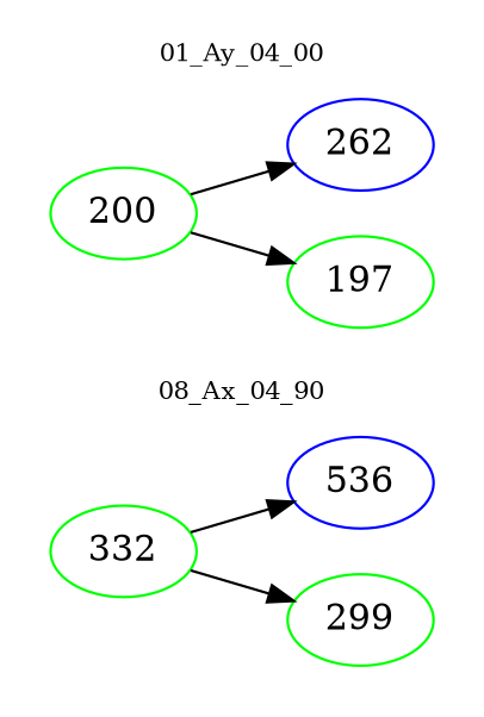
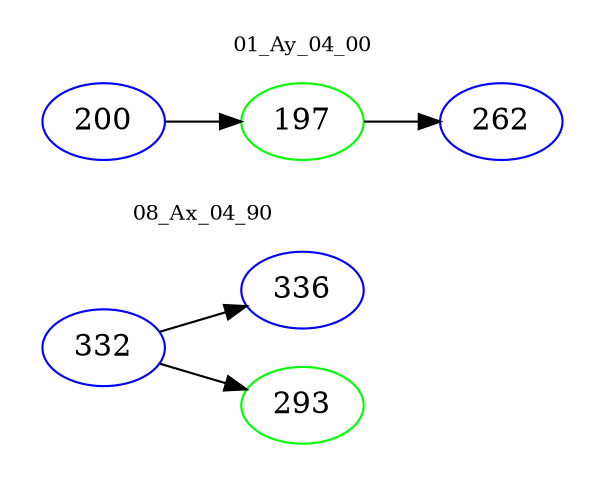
  digraph {
    rankdir=LR
    node [color=blue]
    edge [color=black]
-   n1 [color=green label=332]
-   n2 [color=green label=299]
-   n3 [label=536]
-   n4 [color=green label=200]
+   n1 [label=332]
+   n2 [color=green label=293]
+   n3 [label=336]
+   n4 [label=200]
    n5 [color=green label=197]
    n6 [label=262]
    subgraph cluster_1 {
      color=white
      fontsize=10
      label="08_Ax_04_90"
      n1
      n2
      n3
    }
    subgraph cluster_2 {
      color=white
      fontsize=10
      label="01_Ay_04_00"
      n4
      n5
      n6
    }
    n1 -> n2
    n1 -> n3
    n4 -> n5
-   n4 -> n6
+   n5 -> n6
  }
